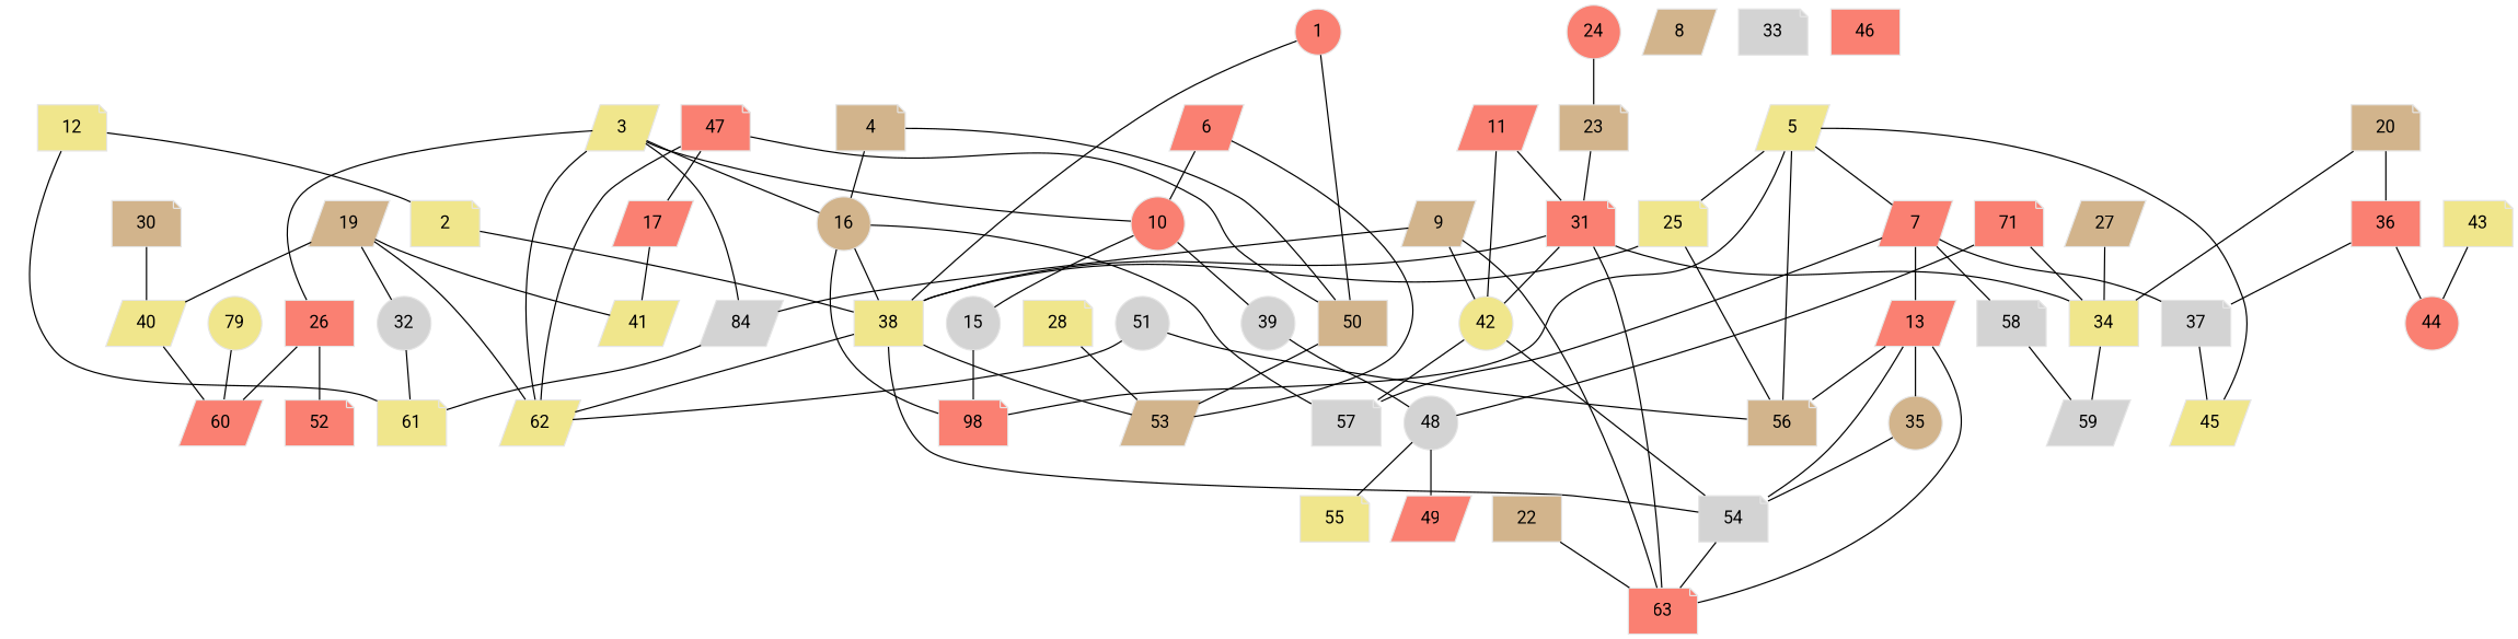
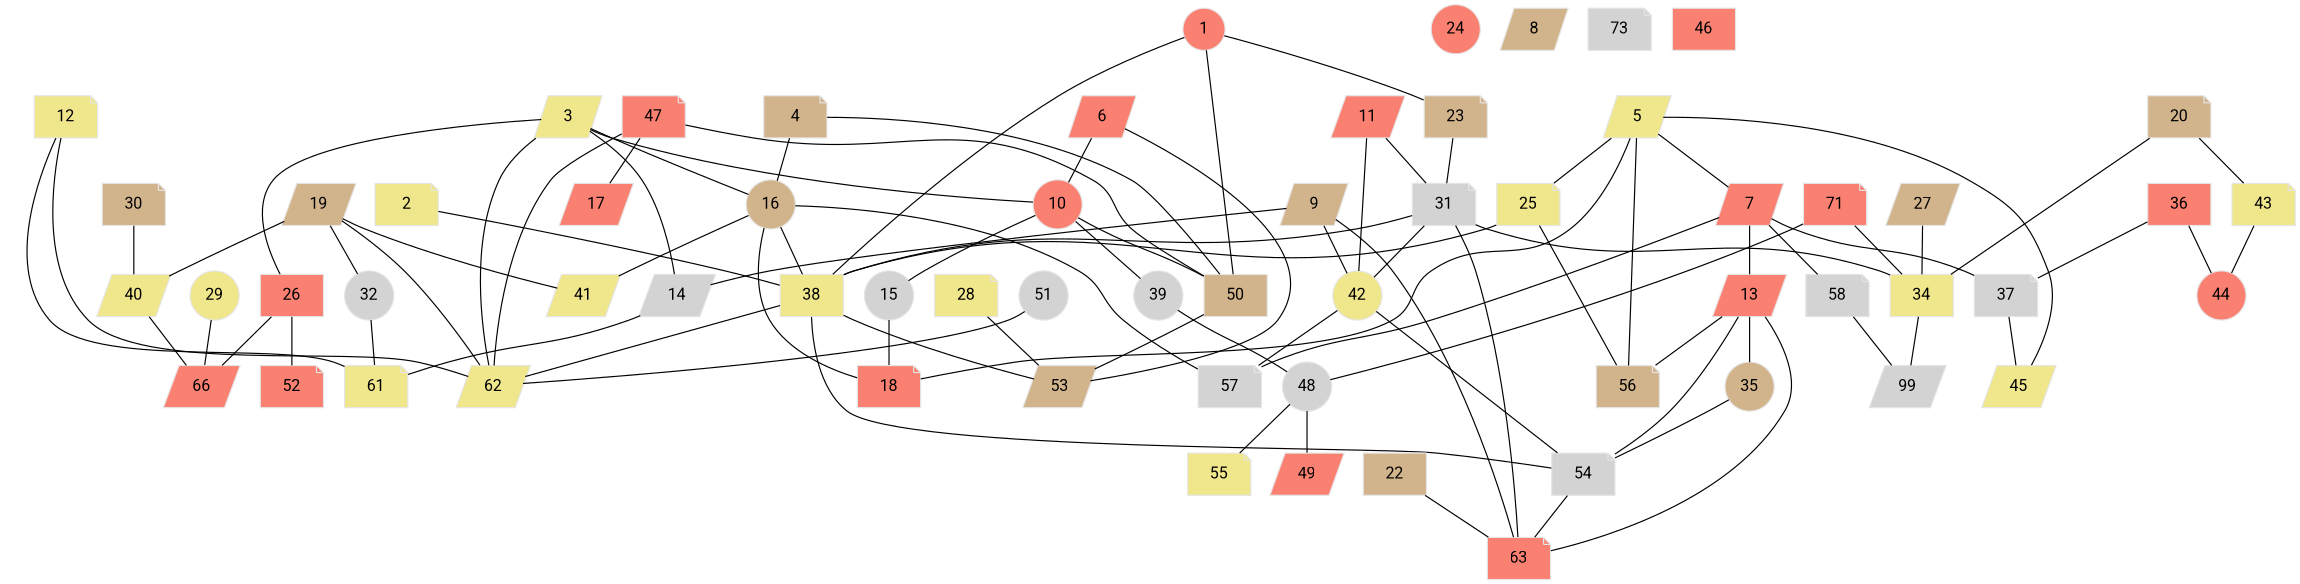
  graph {
    fontname=Roboto
    node [color=gray90 fillcolor=salmon fontname=Roboto shape=note style=filled]
    edge [fontname=Roboto]
    1 [shape=circle]
    23 [fillcolor=tan]
    38 [fillcolor=khaki shape=box]
    50 [fillcolor=tan shape=box]
-   31
+   31 [fillcolor=lightgrey]
    62 [fillcolor=khaki shape=parallelogram]
    53 [fillcolor=tan shape=parallelogram]
    54 [fillcolor=lightgrey]
    2 [fillcolor=khaki]
    3 [fillcolor=khaki shape=parallelogram]
    10 [shape=circle]
-   14 [fillcolor=lightgrey shape=parallelogram label=84]
+   14 [fillcolor=lightgrey shape=parallelogram]
    16 [fillcolor=tan shape=circle]
    26 [shape=box]
    15 [fillcolor=lightgrey shape=circle]
    39 [fillcolor=lightgrey shape=circle]
    61 [fillcolor=khaki]
-   18 [label=98]
+   18
    57 [fillcolor=lightgrey]
    52
-   60 [shape=parallelogram]
+   60 [shape=parallelogram label=66]
    4 [fillcolor=tan]
    5 [fillcolor=khaki shape=parallelogram]
    7 [shape=parallelogram]
    25 [fillcolor=khaki]
    45 [fillcolor=khaki shape=parallelogram]
    56 [fillcolor=tan]
    13 [shape=parallelogram]
    37 [fillcolor=lightgrey]
    58 [fillcolor=lightgrey]
    6 [shape=parallelogram]
    17 [shape=parallelogram]
    41 [fillcolor=khaki shape=parallelogram]
    63
    35 [fillcolor=tan shape=circle]
    42 [fillcolor=khaki shape=circle]
-   59 [fillcolor=lightgrey shape=parallelogram]
+   59 [fillcolor=lightgrey shape=parallelogram label=99]
    8 [fillcolor=tan shape=parallelogram]
    9 [fillcolor=tan shape=parallelogram]
    48 [fillcolor=lightgrey shape=circle]
    11 [shape=parallelogram]
    34 [fillcolor=khaki shape=box]
    12 [fillcolor=khaki]
    19 [fillcolor=tan shape=parallelogram]
    32 [fillcolor=lightgrey shape=circle]
    40 [fillcolor=khaki shape=parallelogram]
    20 [fillcolor=tan]
    36 [shape=box]
    44 [shape=circle]
    n50 [label=71]
    49 [shape=parallelogram]
    55 [fillcolor=khaki]
    22 [fillcolor=tan shape=box]
    24 [shape=circle]
    27 [fillcolor=tan shape=parallelogram]
    28 [fillcolor=khaki]
-   29 [fillcolor=khaki shape=circle label=79]
+   29 [fillcolor=khaki shape=circle]
    30 [fillcolor=tan]
-   33 [fillcolor=lightgrey]
+   33 [fillcolor=lightgrey label=73]
    43 [fillcolor=khaki]
    46 [shape=box]
    47
    51 [fillcolor=lightgrey shape=circle]
-   24 -- 23
+   1 -- 23
    1 -- 38
    1 -- 50
    23 -- 31
    38 -- 62
    38 -- 53
    38 -- 54
    50 -- 53
    31 -- 38
    31 -- 63
    31 -- 42
    31 -- 34
    54 -- 63
    2 -- 38
    3 -- 62
    3 -- 10
    3 -- 14
    3 -- 16
    3 -- 26
+   10 -- 50
    10 -- 15
    10 -- 39
    14 -- 61
    16 -- 38
    16 -- 18
    16 -- 57
    26 -- 52
    26 -- 60
    15 -- 18
    39 -- 48
    4 -- 50
    4 -- 16
    5 -- 18
    5 -- 7
    5 -- 25
    5 -- 45
    5 -- 56
    7 -- 57
    7 -- 13
    7 -- 37
    7 -- 58
    25 -- 38
    25 -- 56
    13 -- 54
    13 -- 56
    13 -- 63
    13 -- 35
    37 -- 45
    58 -- 59
    6 -- 53
    6 -- 10
-   17 -- 41
+   16 -- 41
    35 -- 54
    42 -- 54
    42 -- 57
    9 -- 14
    9 -- 63
    9 -- 42
    48 -- 49
    48 -- 55
    11 -- 31
    11 -- 42
    34 -- 59
-   12 -- 2
+   12 -- 62
    12 -- 61
    19 -- 62
    19 -- 41
    19 -- 32
    19 -- 40
    32 -- 61
    40 -- 60
    20 -- 34
-   20 -- 36
+   20 -- 43
    36 -- 37
    36 -- 44
    n50 -- 48
    n50 -- 34
    22 -- 63
    27 -- 34
    28 -- 53
    29 -- 60
    30 -- 40
    43 -- 44
    47 -- 50
    47 -- 62
    47 -- 17
    51 -- 62
-   51 -- 56
  }
